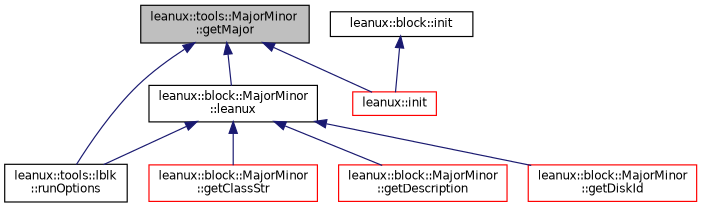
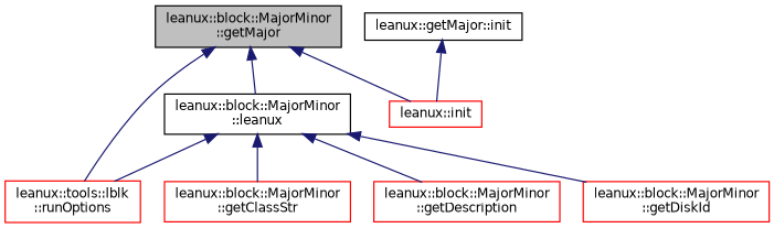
  digraph {
    rankdir=TB
    node [color=red fontname=Helvetica fontsize=10 shape=record]
    edge [color=midnightblue dir=back fontname=Helvetica fontsize=10 labelfontname=Helvetica labelfontsize=10 style=solid]
-   n1 [color=black fillcolor=grey75 fontcolor=black height=0.2 label="leanux::tools::MajorMinor\l::getMajor" style=filled width=0.4]
+   n1 [color=black fillcolor=grey75 fontcolor=black height=0.2 label="leanux::block::MajorMinor\l::getMajor" style=filled width=0.4]
    n2 [color=black height=0.2 label="leanux::block::MajorMinor\l::leanux" width=0.4]
-   n3 [color=black height=0.2 label="leanux::tools::lblk\l::runOptions" width=0.4]
+   n3 [height=0.2 label="leanux::tools::lblk\l::runOptions" width=0.4]
    n4 [height=0.2 label="leanux::init" width=0.4]
    n5 [height=0.2 label="leanux::block::MajorMinor\l::getClassStr" width=0.4]
    n6 [height=0.2 label="leanux::block::MajorMinor\l::getDescription" width=0.4]
    n7 [height=0.2 label="leanux::block::MajorMinor\l::getDiskId" width=0.4]
-   n8 [color=black height=0.2 label="leanux::block::init" width=0.4]
+   n8 [color=black height=0.2 label="leanux::getMajor::init" width=0.4]
    n1 -> n2
    n1 -> n3
    n1 -> n4
    n2 -> n3
    n2 -> n5
    n2 -> n6
    n2 -> n7
    n8 -> n4
  }
